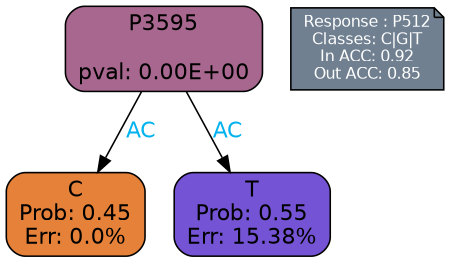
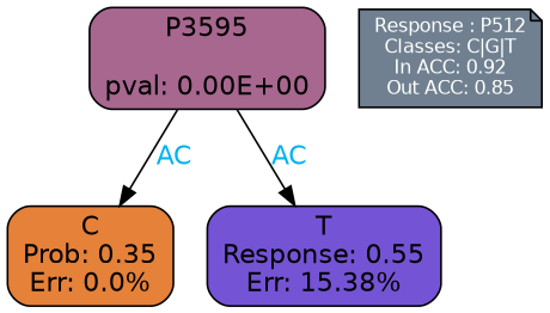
  digraph {
    ranksep=equally
    splines=polylines
    node [color=black fontname=helvetica shape=box style="filled, rounded"]
    edge [fontcolor=deepskyblue2 fontname=helvetica]
-   n1 [fillcolor="#e58139" label="C\nProb: 0.45\nErr: 0.0%"]
-   n2 [fillcolor="#7553d5" label="T\nProb: 0.55\nErr: 15.38%"]
+   n1 [fillcolor="#e58139" label="C\nProb: 0.35\nErr: 0.0%"]
+   n2 [fillcolor="#7553d5" label="T\nResponse: 0.55\nErr: 15.38%"]
    n3 [align=left fillcolor=slategray fontcolor=white fontsize=10 label="Response : P512\nClasses: C|G|T\nIn ACC: 0.92\nOut ACC: 0.85\n" shape=note style=filled]
    n4 [fillcolor="#a7678f" label="P3595\n\npval: 0.00E+00"]
    subgraph sub_1 {
      rank=same
      n1
      n2
    }
    subgraph sub_2 {
      rank=same
      n3
      n4
    }
    n4 -> n1 [label=AC]
    n4 -> n2 [label=AC]
  }
